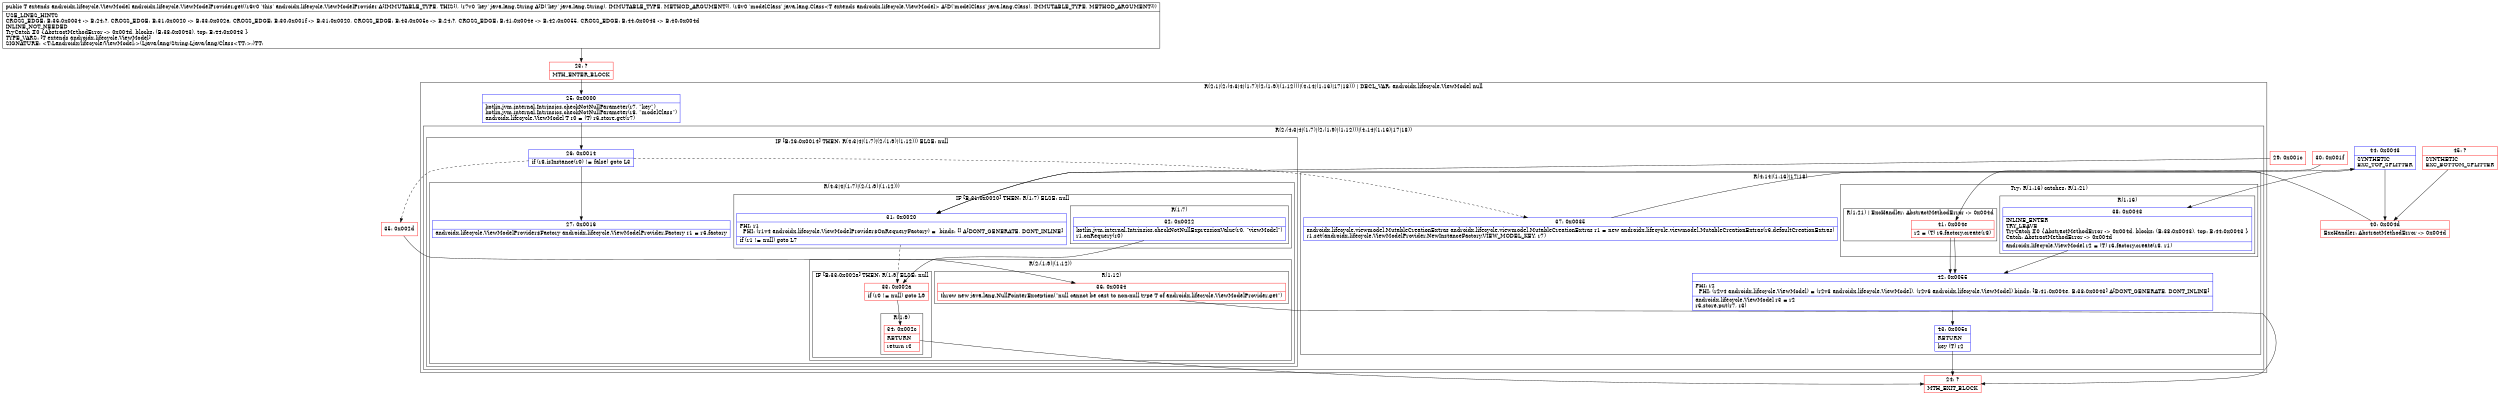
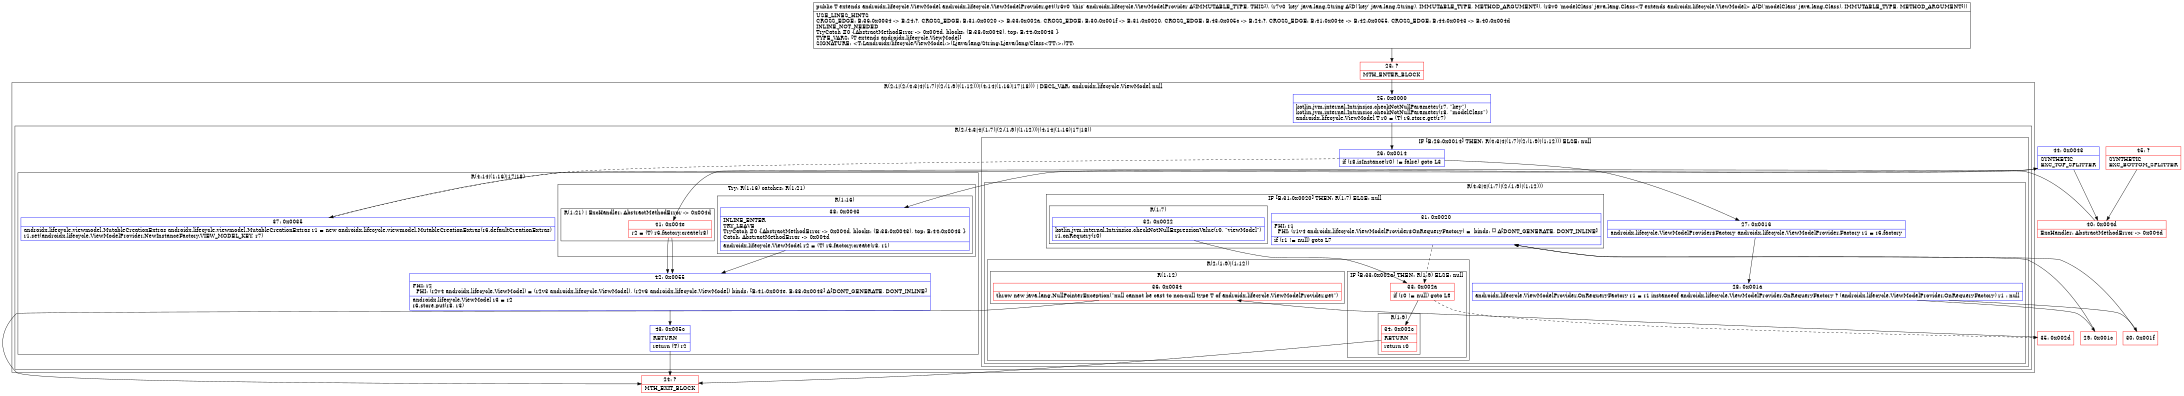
  digraph {
    node [color=blue shape=record]
    n1 [label="{32\:\ 0x0022|kotlin.jvm.internal.Intrinsics.checkNotNullExpressionValue(r0, \"viewModel\")\lr1.onRequery(r0)\l}"]
    n2 [label="{31\:\ 0x0020|PHI: r1 \l  PHI: (r1v4 androidx.lifecycle.ViewModelProvider$OnRequeryFactory) =  binds: [] A[DONT_GENERATE, DONT_INLINE]\l|if (r1 != null) goto L7\l}"]
    n3 [color=red label="{34\:\ 0x002c|RETURN\l|return r0\l}"]
    n4 [color=red label="{33\:\ 0x002a|if (r0 != null) goto L9\l}"]
    n5 [color=red label="{36\:\ 0x0034|throw new java.lang.NullPointerException(\"null cannot be cast to non\-null type T of androidx.lifecycle.ViewModelProvider.get\")\l}"]
    n6 [label="{27\:\ 0x0016|androidx.lifecycle.ViewModelProvider$Factory androidx.lifecycle.ViewModelProvider.Factory r1 = r6.factory\l}"]
+   n7 [label="{28\:\ 0x001a|androidx.lifecycle.ViewModelProvider.OnRequeryFactory r1 = r1 instanceof androidx.lifecycle.ViewModelProvider.OnRequeryFactory ? (androidx.lifecycle.ViewModelProvider.OnRequeryFactory) r1 : null\l}"]
    n8 [label="{26\:\ 0x0014|if (r8.isInstance(r0) != false) goto L3\l}"]
    n9 [label="{38\:\ 0x0043|INLINE_ENTER\lTRY_LEAVE\lTryCatch #0 \{AbstractMethodError \-\> 0x004d, blocks: (B:38:0x0043), top: B:44:0x0043 \}\lCatch: AbstractMethodError \-\> 0x004d\l|androidx.lifecycle.ViewModel r2 = (T) r6.factory.create(r8, r1)\l}"]
    n10 [color=red label="{41\:\ 0x004e|r2 = (T) r6.factory.create(r8)\l}"]
    n11 [label="{37\:\ 0x0035|androidx.lifecycle.viewmodel.MutableCreationExtras androidx.lifecycle.viewmodel.MutableCreationExtras r1 = new androidx.lifecycle.viewmodel.MutableCreationExtras(r6.defaultCreationExtras)\lr1.set(androidx.lifecycle.ViewModelProvider.NewInstanceFactory.VIEW_MODEL_KEY, r7)\l}"]
-   n12 [label="{42\:\ 0x0055|PHI: r2 \l  PHI: (r2v4 androidx.lifecycle.ViewModel) = (r2v3 androidx.lifecycle.ViewModel), (r2v6 androidx.lifecycle.ViewModel) binds: [B:41:0x004e, B:38:0x0043] A[DONT_GENERATE, DONT_INLINE]\l|androidx.lifecycle.ViewModel r3 = r2\lr6.store.put(r7, r3)\l}"]
-   n13 [label="{43\:\ 0x005c|RETURN\l|key (T) r2\l}"]
+   n12 [label="{42\:\ 0x0055|PHI: r2 \l  PHI: (r2v4 androidx.lifecycle.ViewModel) = (r2v3 androidx.lifecycle.ViewModel), (r2v6 androidx.lifecycle.ViewModel) binds: [B:41:0x004e, B:38:0x0043] A[DONT_GENERATE, DONT_INLINE]\l|androidx.lifecycle.ViewModel r3 = r2\lr6.store.put(r8, r3)\l}"]
+   n13 [label="{43\:\ 0x005c|RETURN\l|return (T) r2\l}"]
    n14 [label="{25\:\ 0x0000|kotlin.jvm.internal.Intrinsics.checkNotNullParameter(r7, \"key\")\lkotlin.jvm.internal.Intrinsics.checkNotNullParameter(r8, \"modelClass\")\landroidx.lifecycle.ViewModel T r0 = (T) r6.store.get(r7)\l}"]
    n15 [color=red label="{24\:\ ?|MTH_EXIT_BLOCK\l}"]
    n16 [color=red label="{35\:\ 0x002d}"]
    n17 [color=red label="{29\:\ 0x001c}"]
    n18 [color=red label="{30\:\ 0x001f}"]
    n19 [label="{44\:\ 0x0043|SYNTHETIC\lEXC_TOP_SPLITTER\l}"]
    n20 [color=red label="{40\:\ 0x004d|ExcHandler: AbstractMethodError \-\> 0x004d\l}"]
    n21 [color=red label="{45\:\ ?|SYNTHETIC\lEXC_BOTTOM_SPLITTER\l}"]
    n22 [color=red label="{23\:\ ?|MTH_ENTER_BLOCK\l}"]
    n23 [label="{public T extends androidx.lifecycle.ViewModel androidx.lifecycle.ViewModelProvider.get((r6v0 'this' androidx.lifecycle.ViewModelProvider A[IMMUTABLE_TYPE, THIS]), (r7v0 'key' java.lang.String A[D('key' java.lang.String), IMMUTABLE_TYPE, METHOD_ARGUMENT]), (r8v0 'modelClass' java.lang.Class\<T extends androidx.lifecycle.ViewModel\> A[D('modelClass' java.lang.Class), IMMUTABLE_TYPE, METHOD_ARGUMENT]))  | USE_LINES_HINTS\lCROSS_EDGE: B:36:0x0034 \-\> B:24:?, CROSS_EDGE: B:31:0x0020 \-\> B:33:0x002a, CROSS_EDGE: B:30:0x001f \-\> B:31:0x0020, CROSS_EDGE: B:43:0x005c \-\> B:24:?, CROSS_EDGE: B:41:0x004e \-\> B:42:0x0055, CROSS_EDGE: B:44:0x0043 \-\> B:40:0x004d\lINLINE_NOT_NEEDED\lTryCatch #0 \{AbstractMethodError \-\> 0x004d, blocks: (B:38:0x0043), top: B:44:0x0043 \}\lTYPE_VARS: [T extends androidx.lifecycle.ViewModel]\lSIGNATURE: \<T:Landroidx\/lifecycle\/ViewModel;\>(Ljava\/lang\/String;Ljava\/lang\/Class\<TT;\>;)TT;\l}" color=""]
    subgraph cluster_1 {
      label="R(2:1|(2:(4:3|4|(1:7)|(2:(1:9)|(1:12)))|(4:14|(1:16)|17|18))) | DECL_VAR: androidx.lifecycle.ViewModel null\l"
      n14
      subgraph cluster_2 {
        label="R(2:(4:3|4|(1:7)|(2:(1:9)|(1:12)))|(4:14|(1:16)|17|18))"
        subgraph cluster_3 {
          label="IF [B:26:0x0014] THEN: R(4:3|4|(1:7)|(2:(1:9)|(1:12))) ELSE: null"
          n8
          subgraph cluster_4 {
            label="R(4:3|4|(1:7)|(2:(1:9)|(1:12)))"
            n6
+           n7
            subgraph cluster_5 {
              label="IF [B:31:0x0020] THEN: R(1:7) ELSE: null"
              n2
              subgraph cluster_6 {
                label="R(1:7)"
                n1
              }
            }
            subgraph cluster_7 {
              label="R(2:(1:9)|(1:12))"
              subgraph cluster_8 {
                label="IF [B:33:0x002a] THEN: R(1:9) ELSE: null"
                n4
                subgraph cluster_9 {
                  label="R(1:9)"
                  n3
                }
              }
              subgraph cluster_10 {
                label="R(1:12)"
                n5
              }
            }
          }
        }
        subgraph cluster_11 {
          label="R(4:14|(1:16)|17|18)"
          n11
          n12
          n13
          subgraph cluster_12 {
            label="Try: R(1:16) catches: R(1:21)"
            subgraph cluster_13 {
              label="R(1:16)"
              n9
            }
            subgraph cluster_14 {
              label="R(1:21) | ExcHandler: AbstractMethodError \-\> 0x004d\l"
              n10
            }
          }
        }
      }
    }
    subgraph cluster_15 {
      label="R(1:21) | ExcHandler: AbstractMethodError \-\> 0x004d\l"
    }
    n1 -> n4
    n2 -> n4 [style=dashed]
    n3 -> n15
    n4 -> n3
-   n8 -> n16 [style=dashed]
+   n4 -> n16 [style=dashed]
    n5 -> n15
+   n6 -> n7
+   n7 -> n17
+   n7 -> n18
    n8 -> n6
    n8 -> n11 [style=dashed]
    n9 -> n12
    n10 -> n12
    n10 -> n12
    n11 -> n19
    n12 -> n13
    n13 -> n15
    n14 -> n8
    n16 -> n5
    n17 -> n2
    n18 -> n2
    n19 -> n9
    n19 -> n20
    n20 -> n10
    n21 -> n20
    n22 -> n14
    n23 -> n22
  }
